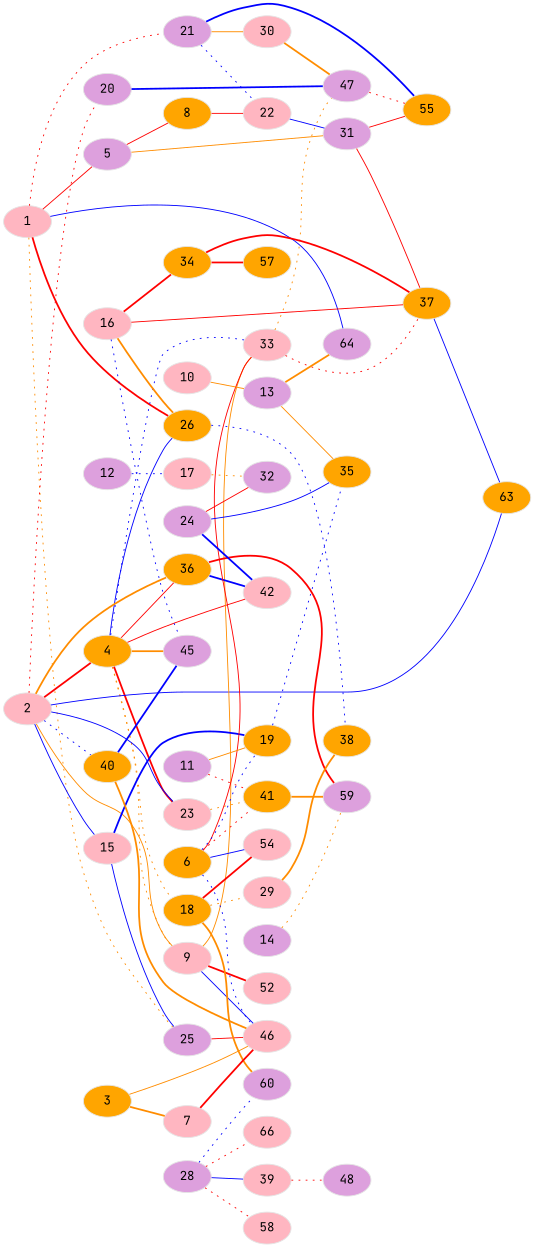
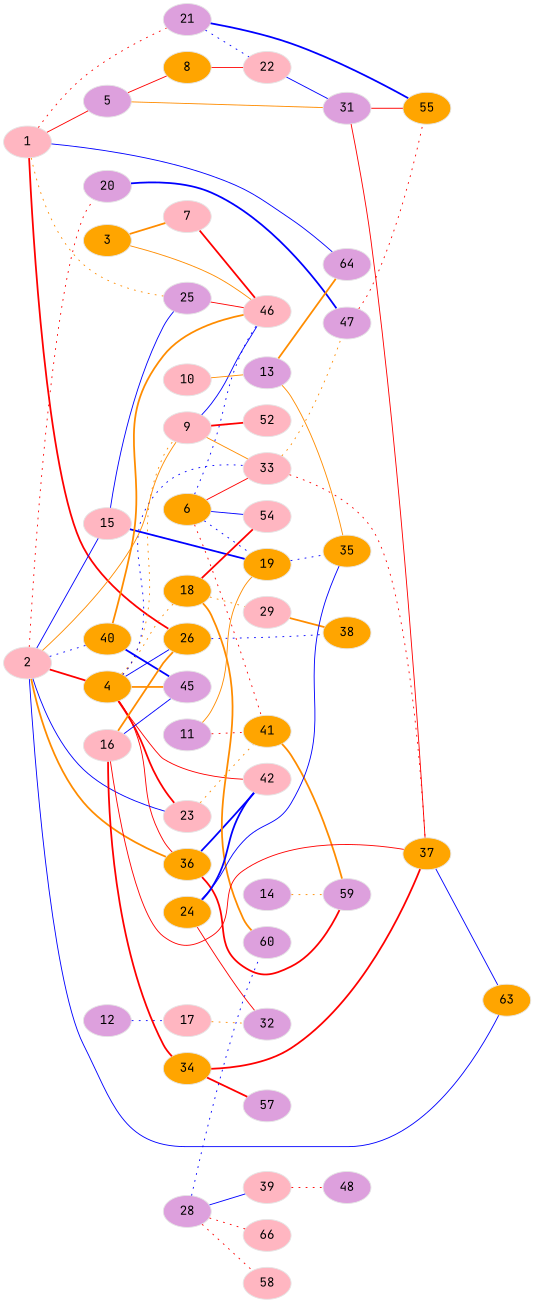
  graph {
    fontname="JetBrains Mono"
    rankdir=LR
    node [color=gray90 fillcolor=lightpink fontname="JetBrains Mono" style=filled]
    edge [color=red fontname="JetBrains Mono" style=solid weight=1.0]
    5 [fillcolor=plum]
    1
    21 [fillcolor=plum]
    25 [fillcolor=plum]
    26 [fillcolor=orange]
    64 [fillcolor=plum]
    8 [fillcolor=orange]
    31 [fillcolor=plum]
    22
-   30
    55 [fillcolor=orange]
    46
    38 [fillcolor=orange]
    4 [fillcolor=orange]
    2
    9
    15
    20 [fillcolor=plum]
    23
    36 [fillcolor=orange]
    40 [fillcolor=orange]
    63 [fillcolor=orange]
    18 [fillcolor=orange]
    33
    42
    45 [fillcolor=plum]
    52
    19 [fillcolor=orange]
    47 [fillcolor=plum]
    41 [fillcolor=orange]
    59 [fillcolor=plum]
    3 [fillcolor=orange]
    7
    54
    29
    60 [fillcolor=plum]
    37 [fillcolor=orange]
    6 [fillcolor=orange]
    35 [fillcolor=orange]
    13 [fillcolor=plum]
    10
    11 [fillcolor=plum]
    12 [fillcolor=plum]
    17
    32 [fillcolor=plum]
    14 [fillcolor=plum]
    16
    34 [fillcolor=orange]
-   57 [fillcolor=orange]
-   24 [fillcolor=plum]
+   57 [fillcolor=plum]
+   24 [fillcolor=orange]
    28 [fillcolor=plum]
    39
    58
    66
    48 [fillcolor=plum]
    5 -- 8
    5 -- 31 [color=darkorange]
    1 -- 5
    1 -- 21 [style=dotted]
    1 -- 25 [color=darkorange style=dotted]
    1 -- 26 [style=bold]
    1 -- 64 [color=blue]
    21 -- 22 [color=blue style=dotted]
-   21 -- 30 [color=darkorange]
    21 -- 55 [color=blue style=bold]
    25 -- 46
    26 -- 38 [color=blue style=dotted]
    8 -- 22
    31 -- 55 [weight=2.0]
    31 -- 37
    22 -- 31 [color=blue]
-   30 -- 47 [color=darkorange style=bold]
    4 -- 26 [color=blue]
    4 -- 9 [color=darkorange style=dotted]
    4 -- 23 [style=bold]
    4 -- 36
    4 -- 18 [color=darkorange style=dotted]
    4 -- 33 [color=blue style=dotted]
    4 -- 42
    4 -- 45 [color=darkorange style=bold]
    2 -- 4 [style=bold]
    2 -- 9 [color=darkorange]
    2 -- 15 [color=blue]
    2 -- 20 [style=dotted]
    2 -- 23 [color=blue]
    2 -- 36 [color=darkorange style=bold]
    2 -- 40 [color=blue style=dotted]
    2 -- 63 [color=blue]
    9 -- 46 [color=blue]
    9 -- 33 [color=darkorange]
    9 -- 52 [style=bold]
    15 -- 25 [color=blue]
    15 -- 19 [color=blue style=bold]
    20 -- 47 [color=blue style=bold]
    23 -- 41 [color=darkorange style=dotted]
    36 -- 42 [color=blue style=bold weight=3.0]
    36 -- 59 [style=bold]
    40 -- 46 [color=darkorange style=bold]
    40 -- 45 [color=blue style=bold]
    18 -- 54 [style=bold]
    18 -- 29 [color=darkorange style=dotted]
    18 -- 60 [color=darkorange style=bold]
    33 -- 47 [color=darkorange style=dotted weight=2.0]
    33 -- 37 [style=dotted]
    19 -- 35 [color=blue style=dotted]
    47 -- 55 [style=dotted]
    41 -- 59 [color=darkorange style=bold]
    3 -- 46 [color=darkorange]
    3 -- 7 [color=darkorange style=bold]
    7 -- 46 [style=bold]
    29 -- 38 [color=darkorange style=bold]
    37 -- 63 [color=blue]
    6 -- 46 [color=blue style=dotted]
    6 -- 33 [weight=2.0]
    6 -- 19 [color=blue style=dotted]
    6 -- 41 [style=dotted]
    6 -- 54 [color=blue]
    13 -- 64 [color=darkorange style=bold]
    13 -- 35 [color=darkorange weight=2.0]
    10 -- 13 [color=darkorange weight=2.0]
    11 -- 19 [color=darkorange]
    11 -- 41 [style=dotted]
    12 -- 17 [color=blue style=dotted]
    17 -- 32 [color=darkorange style=dotted]
    14 -- 59 [color=darkorange style=dotted]
    16 -- 26 [color=darkorange style=bold]
-   16 -- 45 [color=blue style=dotted]
+   16 -- 45 [color=blue]
    16 -- 37
    16 -- 34 [style=bold]
    34 -- 37 [style=bold]
    34 -- 57 [style=bold]
    24 -- 42 [color=blue style=bold]
    24 -- 35 [color=blue]
    24 -- 32 [weight=2.0]
    28 -- 60 [color=blue style=dotted]
    28 -- 39 [color=blue]
    28 -- 58 [style=dotted]
    28 -- 66 [style=dotted]
    39 -- 48 [style=dotted]
  }
